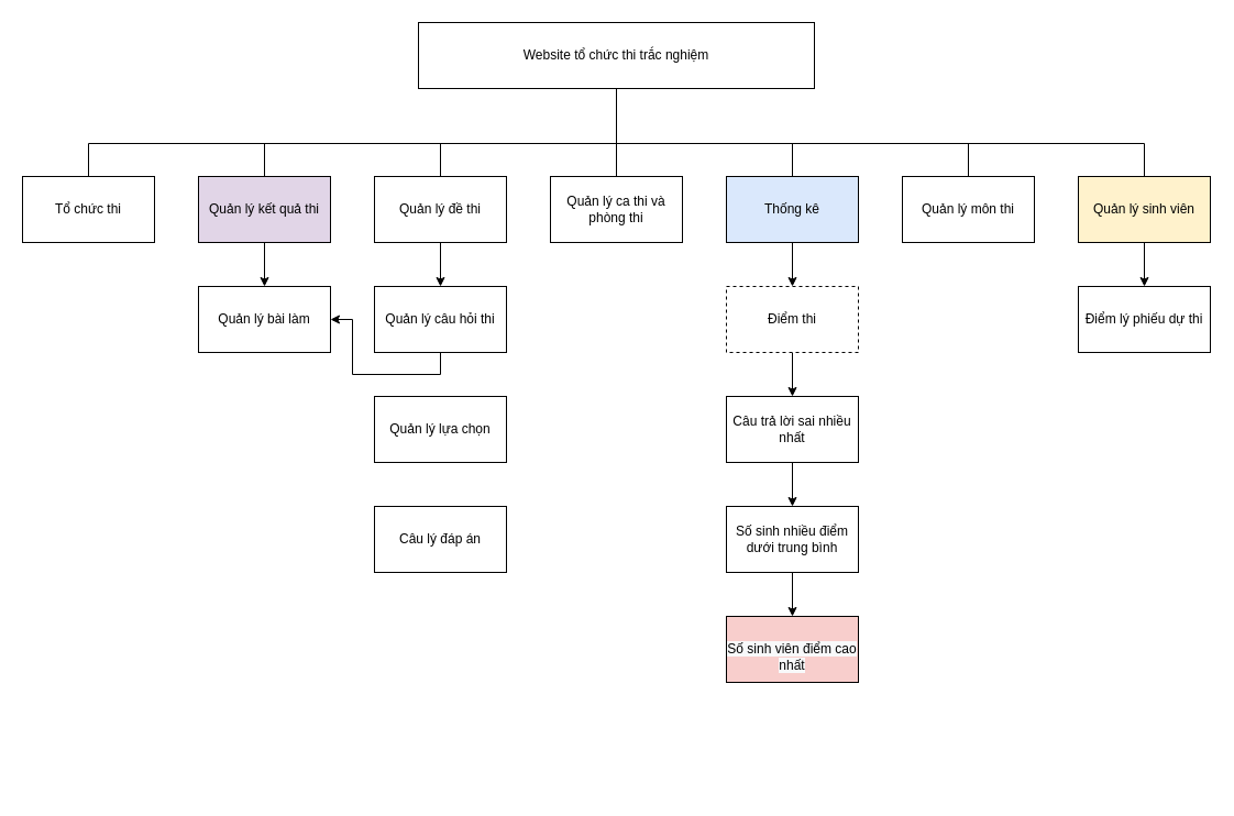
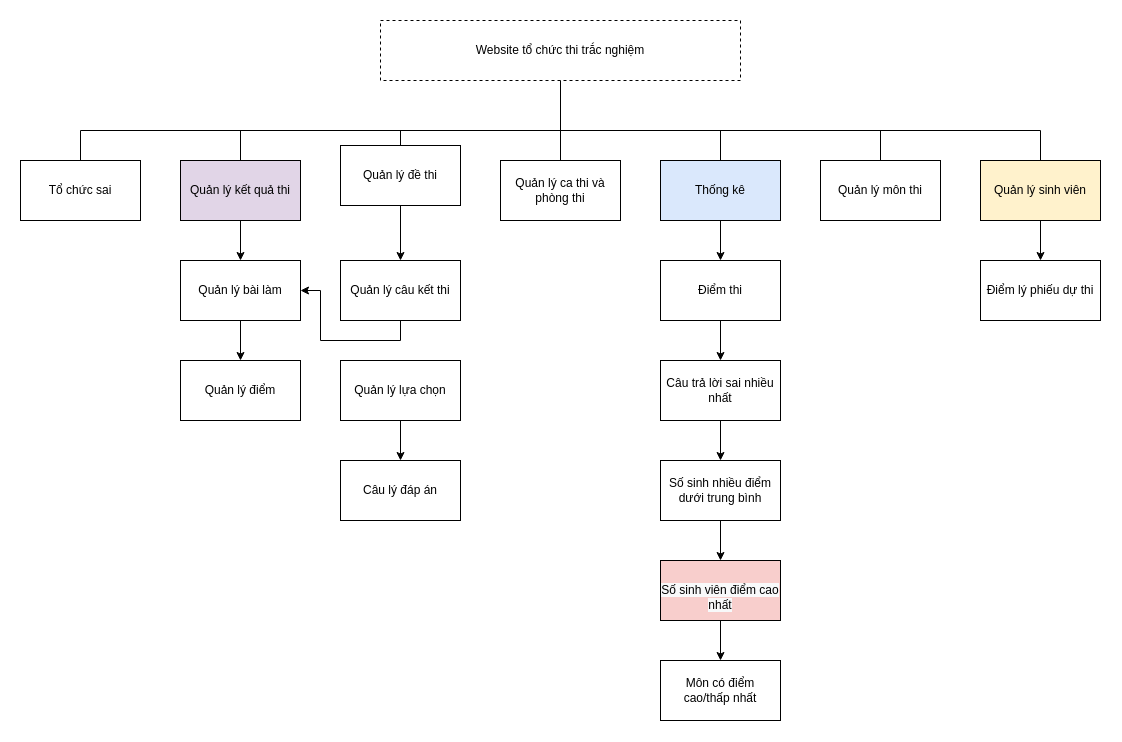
  <mxCell id="0" />
  <mxCell id="1" parent="0" />
- <mxCell id="2" value="Website tổ chức thi trắc nghiệm" style="rounded=0;whiteSpace=wrap;html=1;" parent="1" vertex="1"><mxGeometry x="380" width="360" height="60" as="geometry" y="20" /></mxCell>
+ <mxCell id="2" value="Website tổ chức thi trắc nghiệm" style="rounded=0;whiteSpace=wrap;html=1;dashed=1;" parent="1" vertex="1"><mxGeometry x="380" width="360" height="60" as="geometry" y="20" /></mxCell>
  <mxCell id="3" style="edgeStyle=orthogonalEdgeStyle;rounded=0;orthogonalLoop=1;jettySize=auto;html=1;exitX=0.5;exitY=1;exitDx=0;exitDy=0;" edge="1" parent="1" source="4" target="38"><mxGeometry relative="1" as="geometry" /></mxCell>
- <mxCell id="4" value="Quản lý&amp;nbsp;câu hỏi thi" style="rounded=0;whiteSpace=wrap;html=1;" parent="1" vertex="1"><mxGeometry x="340" y="260" width="120" height="60" as="geometry" /></mxCell>
+ <mxCell id="4" value="Quản lý&amp;nbsp;câu kết thi" style="rounded=0;whiteSpace=wrap;html=1;" parent="1" vertex="1"><mxGeometry x="340" y="260" width="120" height="60" as="geometry" /></mxCell>
  <mxCell id="5" style="edgeStyle=orthogonalEdgeStyle;rounded=0;orthogonalLoop=1;jettySize=auto;html=1;entryX=0.5;entryY=0;entryDx=0;entryDy=0;" edge="1" parent="1" source="6" target="38"><mxGeometry relative="1" as="geometry" /></mxCell>
  <mxCell id="6" value="Quản lý kết quả thi" style="rounded=0;whiteSpace=wrap;html=1;fillColor=#e1d5e7;" parent="1" vertex="1"><mxGeometry x="180" y="160" width="120" height="60" as="geometry" /></mxCell>
  <mxCell id="7" style="edgeStyle=orthogonalEdgeStyle;rounded=0;orthogonalLoop=1;jettySize=auto;html=1;exitX=0.5;exitY=1;exitDx=0;exitDy=0;" parent="1" source="8" target="12" edge="1"><mxGeometry relative="1" as="geometry" /></mxCell>
  <mxCell id="8" value="Thống kê" style="rounded=0;whiteSpace=wrap;html=1;fillColor=#dae8fc;" parent="1" vertex="1"><mxGeometry x="660" y="160" width="120" height="60" as="geometry" /></mxCell>
+ <mxCell id="9" style="edgeStyle=orthogonalEdgeStyle;rounded=0;orthogonalLoop=1;jettySize=auto;html=1;entryX=0.5;entryY=0;entryDx=0;entryDy=0;" parent="1" source="10" target="15" edge="1"><mxGeometry relative="1" as="geometry" /></mxCell>
  <mxCell id="10" value="Quản lý lựa chọn" style="rounded=0;whiteSpace=wrap;html=1;" parent="1" vertex="1"><mxGeometry x="340" y="360" width="120" height="60" as="geometry" /></mxCell>
  <mxCell id="11" style="edgeStyle=orthogonalEdgeStyle;rounded=0;orthogonalLoop=1;jettySize=auto;html=1;exitX=0.5;exitY=1;exitDx=0;exitDy=0;" parent="1" source="12" target="17" edge="1"><mxGeometry relative="1" as="geometry" /></mxCell>
- <mxCell id="12" value="Điểm thi" style="rounded=0;whiteSpace=wrap;html=1;dashed=1;" parent="1" vertex="1"><mxGeometry x="660" y="260" width="120" height="60" as="geometry" /></mxCell>
+ <mxCell id="12" value="Điểm thi" style="rounded=0;whiteSpace=wrap;html=1;" parent="1" vertex="1"><mxGeometry x="660" y="260" width="120" height="60" as="geometry" /></mxCell>
  <mxCell id="13" style="edgeStyle=orthogonalEdgeStyle;rounded=0;orthogonalLoop=1;jettySize=auto;html=1;exitX=0.5;exitY=1;exitDx=0;exitDy=0;" edge="1" parent="1" source="14" target="4"><mxGeometry relative="1" as="geometry" /></mxCell>
- <mxCell id="14" value="Quản lý đề thi" style="rounded=0;whiteSpace=wrap;html=1;" parent="1" vertex="1"><mxGeometry x="340" y="160" width="120" height="60" as="geometry" /></mxCell>
+ <mxCell id="14" value="Quản lý đề thi" style="rounded=0;whiteSpace=wrap;html=1;" parent="1" vertex="1"><mxGeometry x="340" y="145" width="120" height="60" as="geometry" /></mxCell>
  <mxCell id="15" value="Câu lý đáp án" style="rounded=0;whiteSpace=wrap;html=1;" parent="1" vertex="1"><mxGeometry x="340" y="460" width="120" height="60" as="geometry" /></mxCell>
  <mxCell id="16" style="edgeStyle=orthogonalEdgeStyle;rounded=0;orthogonalLoop=1;jettySize=auto;html=1;exitX=0.5;exitY=1;exitDx=0;exitDy=0;" parent="1" source="17" target="22" edge="1"><mxGeometry relative="1" as="geometry" /></mxCell>
  <mxCell id="17" value="Câu trả lời sai nhiều nhất" style="rounded=0;whiteSpace=wrap;html=1;" parent="1" vertex="1"><mxGeometry x="660" y="360" width="120" height="60" as="geometry" /></mxCell>
+ <mxCell id="18" value="Quản lý điểm" style="rounded=0;whiteSpace=wrap;html=1;" parent="1" vertex="1"><mxGeometry x="180" y="360" width="120" height="60" as="geometry" /></mxCell>
  <mxCell id="19" style="edgeStyle=orthogonalEdgeStyle;rounded=0;orthogonalLoop=1;jettySize=auto;html=1;exitX=0.5;exitY=1;exitDx=0;exitDy=0;" parent="1" source="20" target="24" edge="1"><mxGeometry relative="1" as="geometry" /></mxCell>
  <mxCell id="20" value="Quản lý sinh viên" style="rounded=0;whiteSpace=wrap;html=1;fillColor=#fff2cc;" parent="1" vertex="1"><mxGeometry x="980" y="160" width="120" height="60" as="geometry" /></mxCell>
  <mxCell id="21" style="edgeStyle=orthogonalEdgeStyle;rounded=0;orthogonalLoop=1;jettySize=auto;html=1;exitX=0.5;exitY=1;exitDx=0;exitDy=0;entryX=0.5;entryY=0;entryDx=0;entryDy=0;" parent="1" source="22" target="26" edge="1"><mxGeometry relative="1" as="geometry" /></mxCell>
  <mxCell id="22" value="Số sinh nhiều điểm dưới trung bình" style="rounded=0;whiteSpace=wrap;html=1;" parent="1" vertex="1"><mxGeometry x="660" y="460" width="120" height="60" as="geometry" /></mxCell>
  <mxCell id="23" value="Quản lý môn thi" style="rounded=0;whiteSpace=wrap;html=1;" parent="1" vertex="1"><mxGeometry x="820" y="160" width="120" height="60" as="geometry" /></mxCell>
  <mxCell id="24" value="Điểm lý phiếu dự thi" style="rounded=0;whiteSpace=wrap;html=1;" parent="1" vertex="1"><mxGeometry x="980" y="260" width="120" height="60" as="geometry" /></mxCell>
+ <mxCell id="25" style="edgeStyle=orthogonalEdgeStyle;rounded=0;orthogonalLoop=1;jettySize=auto;html=1;exitX=0.5;exitY=1;exitDx=0;exitDy=0;" parent="1" source="26" target="34" edge="1"><mxGeometry relative="1" as="geometry" /></mxCell>
  <mxCell id="26" value="&lt;br&gt;&lt;span style=&quot;color: rgb(0, 0, 0); font-family: Helvetica; font-size: 12px; font-style: normal; font-variant-ligatures: normal; font-variant-caps: normal; font-weight: 400; letter-spacing: normal; orphans: 2; text-align: center; text-indent: 0px; text-transform: none; widows: 2; word-spacing: 0px; -webkit-text-stroke-width: 0px; background-color: rgb(248, 249, 250); text-decoration-thickness: initial; text-decoration-style: initial; text-decoration-color: initial; float: none; display: inline !important;&quot;&gt;Số sinh viên điểm cao nhất&lt;/span&gt;&lt;br&gt;" style="rounded=0;whiteSpace=wrap;html=1;fillColor=#f8cecc;" parent="1" vertex="1"><mxGeometry x="660" y="560" width="120" height="60" as="geometry" /></mxCell>
  <mxCell id="27" value="" style="endArrow=none;html=1;rounded=0;" parent="1" edge="1"><mxGeometry width="50" height="50" relative="1" as="geometry"><mxPoint x="80" y="130" as="sourcePoint" /><mxPoint x="1040" y="130" as="targetPoint" /></mxGeometry></mxCell>
  <mxCell id="28" value="" style="endArrow=none;html=1;rounded=0;entryX=0.5;entryY=0;entryDx=0;entryDy=0;" parent="1" target="6" edge="1"><mxGeometry width="50" height="50" relative="1" as="geometry"><mxPoint x="240" y="130" as="sourcePoint" /><mxPoint x="250" y="150" as="targetPoint" /></mxGeometry></mxCell>
  <mxCell id="29" value="" style="endArrow=none;html=1;rounded=0;exitX=0.5;exitY=0;exitDx=0;exitDy=0;" parent="1" edge="1"><mxGeometry width="50" height="50" relative="1" as="geometry"><mxPoint x="560" y="160" as="sourcePoint" /><mxPoint x="560" y="130" as="targetPoint" /></mxGeometry></mxCell>
  <mxCell id="30" value="" style="endArrow=none;html=1;rounded=0;exitX=0.5;exitY=0;exitDx=0;exitDy=0;" parent="1" source="8" edge="1"><mxGeometry width="50" height="50" relative="1" as="geometry"><mxPoint x="500" y="330" as="sourcePoint" /><mxPoint x="720" y="130" as="targetPoint" /></mxGeometry></mxCell>
  <mxCell id="31" value="" style="endArrow=none;html=1;rounded=0;exitX=0.5;exitY=0;exitDx=0;exitDy=0;" parent="1" source="23" edge="1"><mxGeometry width="50" height="50" relative="1" as="geometry"><mxPoint x="500" y="330" as="sourcePoint" /><mxPoint x="880" y="130" as="targetPoint" /></mxGeometry></mxCell>
  <mxCell id="32" value="" style="endArrow=none;html=1;rounded=0;exitX=0.5;exitY=0;exitDx=0;exitDy=0;" parent="1" source="20" edge="1"><mxGeometry width="50" height="50" relative="1" as="geometry"><mxPoint x="500" y="330" as="sourcePoint" /><mxPoint x="1040" y="130" as="targetPoint" /></mxGeometry></mxCell>
  <mxCell id="33" value="" style="endArrow=none;html=1;rounded=0;" parent="1" source="2" edge="1"><mxGeometry width="50" height="50" relative="1" as="geometry"><mxPoint x="500" y="330" as="sourcePoint" /><mxPoint x="560" y="130" as="targetPoint" /></mxGeometry></mxCell>
+ <mxCell id="34" value="Môn có điểm cao/thấp nhất" style="rounded=0;whiteSpace=wrap;html=1;" parent="1" vertex="1"><mxGeometry x="660" y="660" width="120" height="60" as="geometry" /></mxCell>
  <mxCell id="35" value="" style="endArrow=none;html=1;rounded=0;exitX=0.5;exitY=0;exitDx=0;exitDy=0;" edge="1" parent="1" source="14"><mxGeometry width="50" height="50" relative="1" as="geometry"><mxPoint x="570" y="170" as="sourcePoint" /><mxPoint x="400" y="130" as="targetPoint" /><Array as="points" /></mxGeometry></mxCell>
  <mxCell id="36" value="Quản lý ca thi và phòng thi" style="rounded=0;whiteSpace=wrap;html=1;" vertex="1" parent="1"><mxGeometry x="500" y="160" width="120" height="60" as="geometry" /></mxCell>
+ <mxCell id="37" style="edgeStyle=orthogonalEdgeStyle;rounded=0;orthogonalLoop=1;jettySize=auto;html=1;exitX=0.5;exitY=1;exitDx=0;exitDy=0;entryX=0.5;entryY=0;entryDx=0;entryDy=0;" edge="1" parent="1" source="38" target="18"><mxGeometry relative="1" as="geometry" /></mxCell>
  <mxCell id="38" value="Quản lý bài làm" style="rounded=0;whiteSpace=wrap;html=1;" vertex="1" parent="1"><mxGeometry x="180" y="260" width="120" height="60" as="geometry" /></mxCell>
  <mxCell id="39" value="" style="endArrow=none;html=1;rounded=0;entryX=0.5;entryY=0;entryDx=0;entryDy=0;" edge="1" parent="1" target="40"><mxGeometry width="50" height="50" relative="1" as="geometry"><mxPoint x="80" y="130" as="sourcePoint" /><mxPoint x="90" y="190" as="targetPoint" /></mxGeometry></mxCell>
- <mxCell id="40" value="Tổ chức thi" style="rounded=0;whiteSpace=wrap;html=1;" vertex="1" parent="1"><mxGeometry x="20" y="160" width="120" height="60" as="geometry" /></mxCell>
+ <mxCell id="40" value="Tổ chức sai" style="rounded=0;whiteSpace=wrap;html=1;" vertex="1" parent="1"><mxGeometry x="20" y="160" width="120" height="60" as="geometry" /></mxCell>
